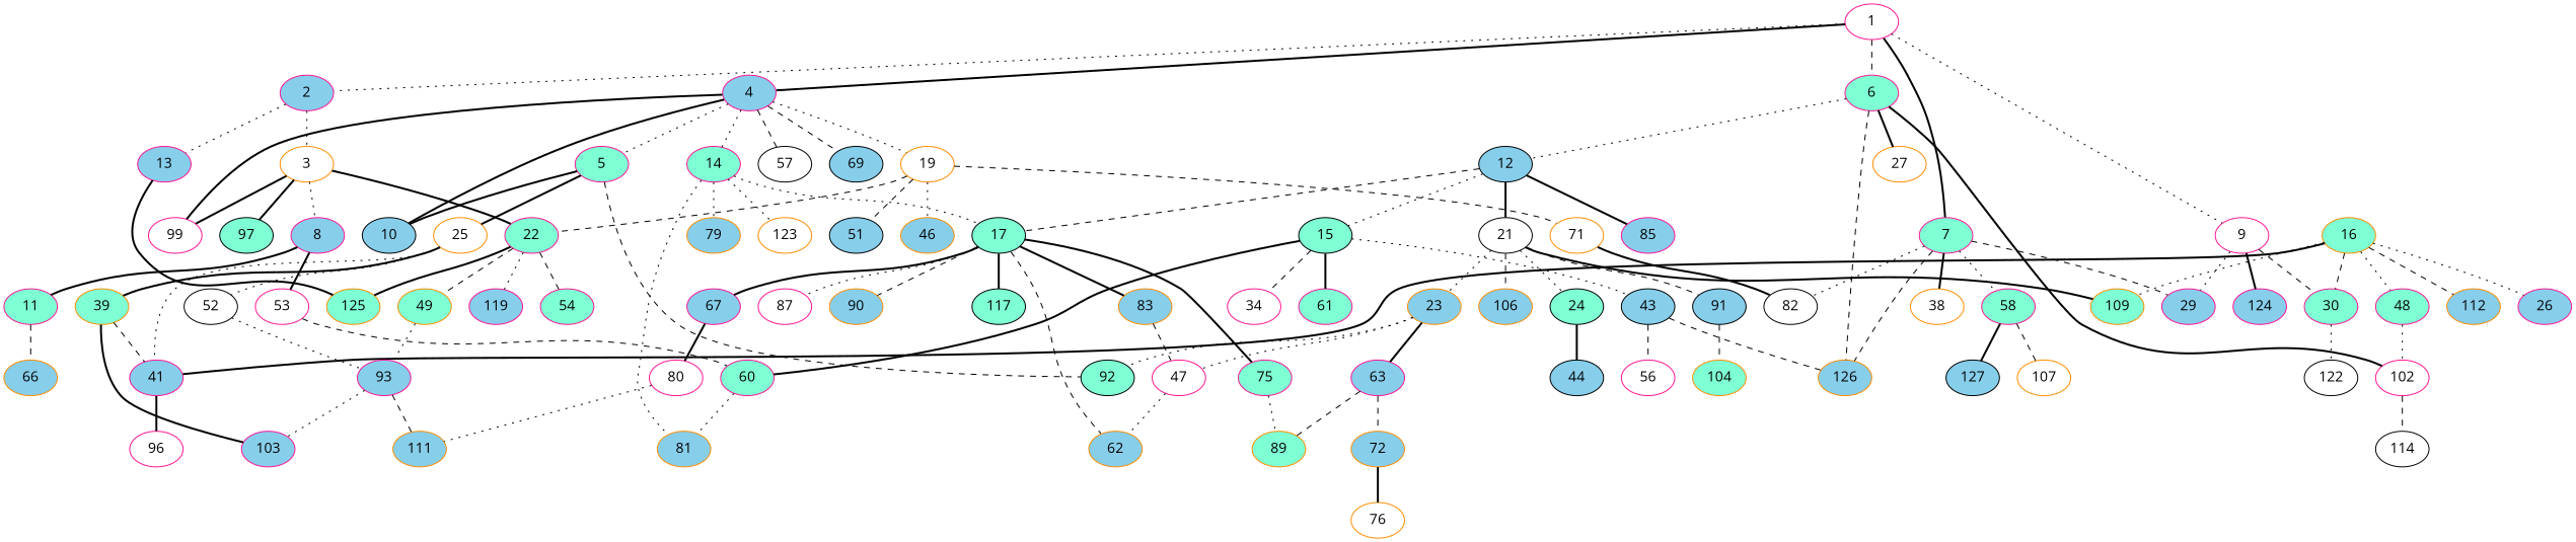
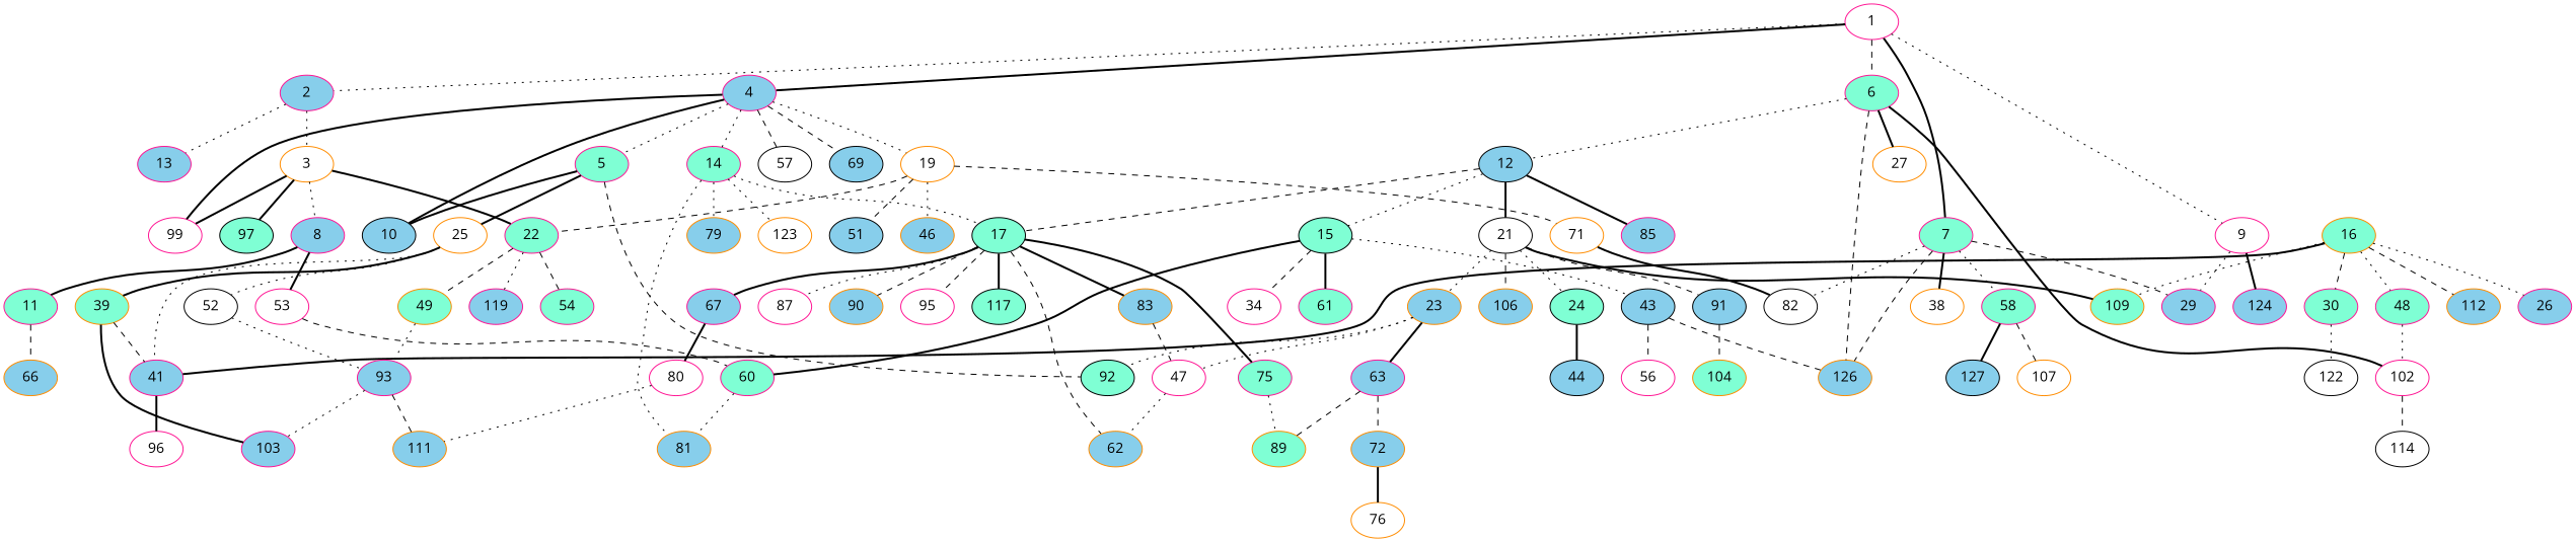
  graph {
    fontname="Open Sans"
    node [color=deeppink fillcolor=skyblue fontname="Open Sans" style=filled]
    edge [fontname="Open Sans" style=dotted]
    1 [fillcolor=white super="+113"]
    2 [super="+101"]
    4 [super="+36"]
    6 [fillcolor=aquamarine super="+118"]
    7 [fillcolor=aquamarine super="+40"]
    9 [fillcolor=white super="+18"]
    3 [color=darkorange fillcolor=white super="+65"]
    13 [super="+68"]
    99 [fillcolor=white]
    5 [fillcolor=aquamarine super="+88"]
    10 [color=black]
    14 [fillcolor=aquamarine super="+100"]
    19 [color=darkorange fillcolor=white super="+42"]
    57 [color=black fillcolor=white]
    69 [color=black]
    12 [color=black super="+20"]
    27 [color=darkorange fillcolor=white super="+32"]
    102 [fillcolor=white super="+108"]
    126 [color=darkorange]
    29 [super="+74"]
    38 [color=darkorange fillcolor=white]
    58 [fillcolor=aquamarine super="+78"]
    82 [color=black fillcolor=white]
    30 [fillcolor=aquamarine super="+37"]
    124
    16 [color=darkorange fillcolor=aquamarine super="+28"]
    26
    41 [super="+84"]
    48 [fillcolor=aquamarine super="+98"]
    109 [color=darkorange fillcolor=aquamarine]
    112 [color=darkorange]
    8 [super="+31"]
    22 [fillcolor=aquamarine super="+105"]
    97 [color=black fillcolor=aquamarine]
-   125 [color=darkorange fillcolor=aquamarine]
    11 [fillcolor=aquamarine]
    53 [fillcolor=white]
    49 [color=darkorange fillcolor=aquamarine]
    54 [fillcolor=aquamarine]
    119
    25 [color=darkorange fillcolor=white super="+35"]
    92 [color=black fillcolor=aquamarine]
    17 [color=black fillcolor=aquamarine super="+55"]
    79 [color=darkorange]
    81 [color=darkorange super="+115"]
    123 [color=darkorange fillcolor=white]
    46 [color=darkorange super="+59"]
    51 [color=black]
    71 [color=darkorange fillcolor=white super="+86"]
    39 [color=darkorange fillcolor=aquamarine super="+45"]
    52 [color=black fillcolor=white]
    15 [color=black fillcolor=aquamarine super="+50"]
    21 [color=black fillcolor=white super="+77"]
    85
    114 [color=black fillcolor=white]
    107 [color=darkorange fillcolor=white]
    127 [color=black]
    66 [color=darkorange]
    60 [fillcolor=aquamarine super="+64"]
    122 [color=black fillcolor=white]
    34 [fillcolor=white]
    43 [color=black super="+121"]
    61 [fillcolor=aquamarine]
    n64 [color=darkorange label=83 super="+94"]
    62 [color=darkorange]
    67 [super="+70"]
    75 [fillcolor=aquamarine super="+83"]
    87 [fillcolor=white]
    90 [color=darkorange]
+   95 [fillcolor=white]
    117 [color=black fillcolor=aquamarine]
    23 [color=darkorange super="+120"]
    24 [color=black fillcolor=aquamarine]
    91 [color=black]
    106 [color=darkorange]
    56 [fillcolor=white]
    96 [fillcolor=white]
    47 [fillcolor=white super="+73"]
    80 [fillcolor=white super="+110"]
    89 [color=darkorange fillcolor=aquamarine]
    63 [super="+128"]
    44 [color=black]
    104 [color=darkorange fillcolor=aquamarine]
    93 [super="+116"]
    72 [color=darkorange]
    103
    111 [color=darkorange]
    76 [color=darkorange fillcolor=white]
    1 -- 2
    1 -- 4 [style=bold]
    1 -- 6 [style=dashed]
    1 -- 7 [style=bold]
    1 -- 9
    2 -- 3
    2 -- 13
    4 -- 99 [style=bold]
    4 -- 5
    4 -- 10 [style=bold]
    4 -- 14
    4 -- 19
    4 -- 57 [style=dashed]
    4 -- 69 [style=dashed]
    6 -- 12
    6 -- 27 [style=bold]
    6 -- 102 [style=bold]
    6 -- 126 [style=dashed]
    7 -- 126 [style=dashed]
    7 -- 29 [style=dashed]
    7 -- 38 [style=bold]
    7 -- 58
    7 -- 82
    9 -- 29
-   9 -- 30 [style=dashed]
    9 -- 124 [style=bold]
    3 -- 99 [style=bold]
    3 -- 8
    3 -- 22 [style=bold]
    3 -- 97 [style=bold]
-   13 -- 125 [style=bold]
    5 -- 10 [style=bold]
    5 -- 25 [style=bold]
    5 -- 92 [style=dashed]
    14 -- 17
    14 -- 79
    14 -- 81
    14 -- 123
    19 -- 22 [style=dashed]
    19 -- 46
    19 -- 51 [style=dashed]
    19 -- 71 [style=dashed weight=2]
    12 -- 17 [style=dashed]
    12 -- 15
    12 -- 21 [style=bold]
    12 -- 85 [style=bold]
    102 -- 114 [style=dashed]
    58 -- 107 [style=dashed]
    58 -- 127 [style=bold]
    30 -- 122
    16 -- 30 [style=dashed]
    16 -- 26
    16 -- 41 [style=bold]
    16 -- 48
    16 -- 109
    16 -- 112 [style=dashed]
    41 -- 96 [style=bold]
    48 -- 102
    8 -- 11 [style=bold]
    8 -- 53 [style=bold]
-   22 -- 125 [style=bold]
    22 -- 49 [style=dashed]
    22 -- 54 [style=dashed]
    22 -- 119
    11 -- 66 [style=dashed]
    53 -- 60 [style=dashed]
    49 -- 93
    25 -- 41
    25 -- 39 [style=bold]
    25 -- 52
    17 -- n64 [style=bold]
    17 -- 62 [style=dashed]
    17 -- 67 [style=bold]
    17 -- 75 [style=bold]
    17 -- 87
    17 -- 90 [style=dashed]
+   17 -- 95 [style=dashed]
    17 -- 117 [style=bold]
    71 -- 82 [style=bold]
    39 -- 41 [style=dashed]
    39 -- 103 [style=bold]
    52 -- 93
    15 -- 60 [style=bold]
    15 -- 34 [style=dashed]
    15 -- 43
    15 -- 61 [style=bold]
    21 -- 109 [style=bold]
    21 -- 23
    21 -- 24
    21 -- 91 [style=dashed]
    21 -- 106 [style=dashed]
    60 -- 81
    43 -- 126 [style=dashed]
    43 -- 56 [style=dashed]
    n64 -- 47 [style=dashed]
    67 -- 80 [style=bold]
    75 -- 89
    23 -- 92
    23 -- 47
    23 -- 63 [style=bold]
    24 -- 44 [style=bold]
    91 -- 104 [style=dashed]
    47 -- 62
    80 -- 111
    63 -- 89 [style=dashed]
    63 -- 72 [style=dashed]
    93 -- 103
    93 -- 111 [style=dashed]
    72 -- 76 [style=bold]
  }
